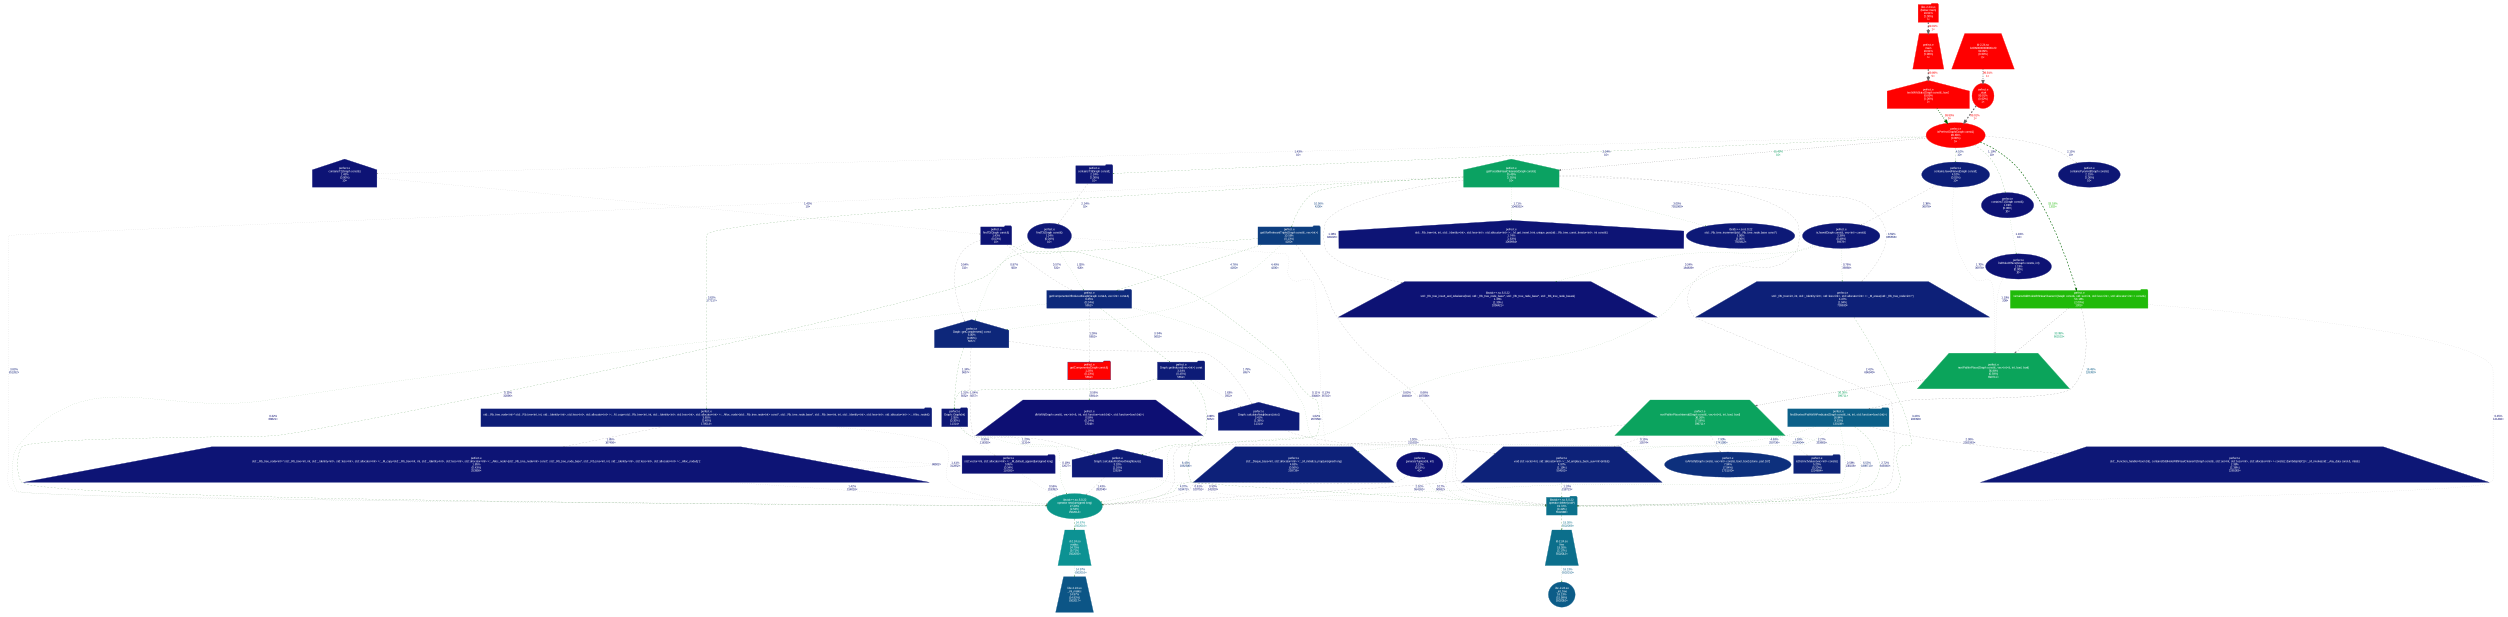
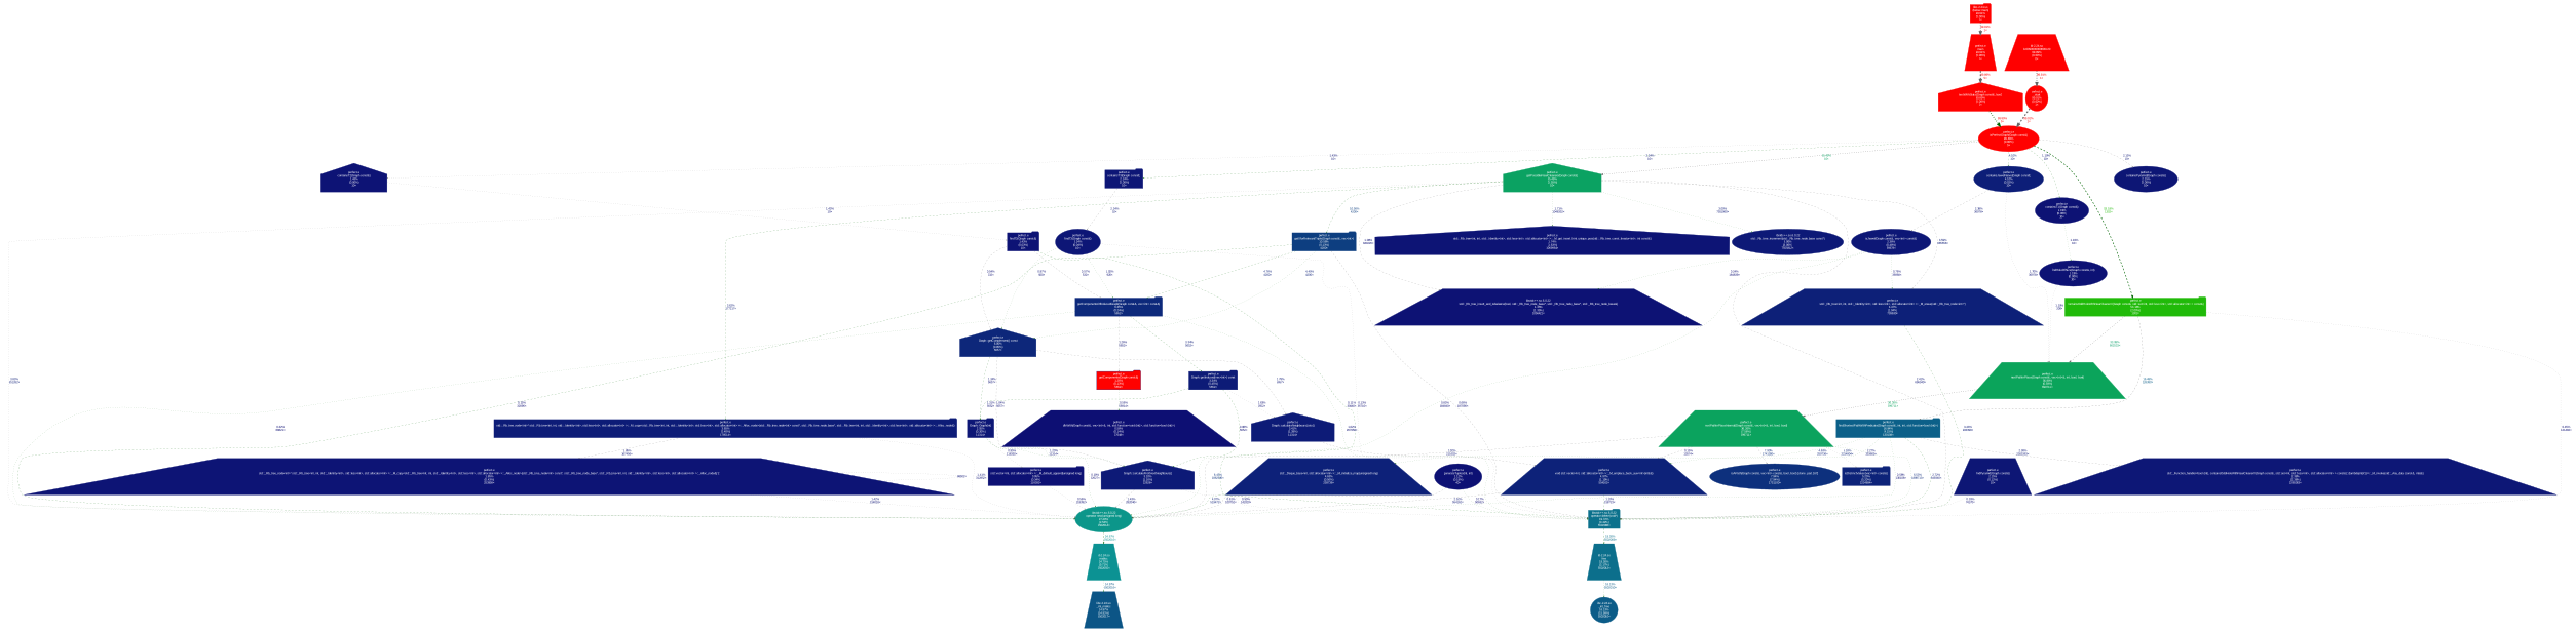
  digraph {
    fontname=Arial
    nodesep=0.125
    ranksep=0.25
    node [color="#ff0100" fontcolor="#ffffff" fontname=Arial fontsize=10.00 shape=trapezium style=filled]
    edge [arrowsize=0.35 color=gray40 fontcolor="#0d1274" fontname=Arial fontsize=10.00 labeldistance=0.50 penwidth=0.50 style=dotted]
    n1 [height=0 label="libc-2.24.so\n(below main)\n99.91%\n(0.00%)\n1×" shape=folder width=0]
    n2 [height=0 label="perfect.e\nmain\n99.91%\n(0.00%)\n1×" width=0]
    n3 [height=0 label="perfect.e\ntestWithStats(Graph const&, bool)\n99.89%\n(0.00%)\n5×" shape=house width=0]
    n4 [height=0 label="perfect.e\nisPerfectGraph(Graph const&)\n99.89%\n(0.00%)\n5×" shape=ellipse width=0]
    n5 [color="#ff0000" height=0 label="ld-2.24.so\n0x0090000000000c20\n99.99%\n(0.00%)\n0×" width=0]
    n6 [height=0 label="perfect.e\n_start\n99.91%\n(0.00%)\n1×" shape=ellipse width=0]
    n7 [color="#0d1776" height=0 label="perfect.e\nGraph::Graph(int)\n2.55%\n(0.20%)\n11314×" shape=folder width=0]
    n8 [color="#0d1a77" height=0 label="perfect.e\nGraph::calculateFirstNextNeighbours()\n3.10%\n(1.16%)\n22628×" shape=house width=0]
    n9 [color="#0c968a" height=0 label="libstdc++.so.6.0.22\noperator new(unsigned long)\n27.20%\n(2.53%)\n5502014×" shape=ellipse width=0]
    n10 [color="#0d1174" height=0 label="perfect.e\nstd::vector<int, std::allocator<int> >::_M_default_append(unsigned long)\n0.95%\n(0.34%)\n118392×" shape=folder width=0]
    n11 [color="#0c718c" height=0 label="libstdc++.so.6.0.22\noperator delete(void*)\n19.72%\n(0.42%)\n5502008×" shape=folder width=0]
    n12 [color="#0c9293" height=0 label="ld-2.24.so\nmalloc\n24.75%\n(9.71%)\n5502055×" width=0]
    n13 [color="#0c6f8c" height=0 label="ld-2.24.so\nfree\n19.30%\n(3.17%)\n5502012×" width=0]
    n14 [color="#0c5586" height=0 label="libc-2.24.so\n_int_malloc\n14.97%\n(14.92%)\n5502017×" width=0]
    n15 [color="#0c5c88" height=0 label="libc-2.24.so\n_int_free\n16.13%\n(15.99%)\n5502010×" shape=ellipse width=0]
    n16 [color="#0d1b77" height=0 label="perfect.e\nGraph::calculateNeighboursLists()\n3.41%\n(1.39%)\n11314×" shape=house width=0]
    n17 [color="#0d2279" height=0 label="perfect.e\nvoid std::vector<int, std::allocator<int> >::_M_emplace_back_aux<int>(int&&)\n4.97%\n(1.19%)\n554162×" width=0]
    n18 [color="#0d277a" height=0 label="perfect.e\nGraph::getComplement() const\n6.00%\n(0.95%)\n5657×" shape=house width=0]
    n19 [color="#0d1b77" height=0 label="perfect.e\nGraph::getInduced(vec<int>) const\n3.34%\n(0.45%)\n5652×" shape=folder width=0]
    n20 [color="#0d1e78" height=0 label="perfect.e\ncontainsJewelNaive(Graph const&)\n4.10%\n(0.02%)\n10×" shape=ellipse width=0]
    n21 [color="#0d1776" height=0 label="perfect.e\nisJewel(Graph const&, vec<int> const&)\n2.38%\n(0.48%)\n36978×" shape=ellipse width=0]
    n22 [color="#0ba45b" height=0 label="perfect.e\nnextPathInPlace(Graph const&, vec<int>&, int, bool, bool)\n36.88%\n(0.59%)\n699711×" width=0]
    n23 [color="#0d2078" height=0 label="perfect.e\nstd::_Rb_tree<int, int, std::_Identity<int>, std::less<int>, std::allocator<int> >::_M_erase(std::_Rb_tree_node<int>*)\n4.47%\n(1.04%)\n739630×" width=0]
    n24 [color="#0d1274" height=0 label="libstdc++.so.6.0.22\nstd::_Rb_tree_insert_and_rebalance(bool, std::_Rb_tree_node_base*, std::_Rb_tree_node_base*, std::_Rb_tree_node_base&)\n1.35%\n(1.35%)\n1056421×" width=0]
    n25 [color="#0ba35e" height=0 label="perfect.e\nnextPathInPlaceInternal(Graph const&, vec<int>&, int, bool, bool)\n36.26%\n(7.58%)\n699711×" width=0]
    n26 [color="#0d307d" height=0 label="perfect.e\nisAPath(Graph const&, vec<int> const&, bool, bool) [clone .part.167]\n7.94%\n(7.94%)\n1751100×" shape=ellipse width=0]
    n27 [color="#0d2379" height=0 label="perfect.e\nisDistinctValues(vec<int> const&)\n5.20%\n(5.20%)\n2224894×" shape=folder width=0]
    n28 [color="#20ba09" height=0 label="perfect.e\ncontainsOddHoleWithNearCleanerX(Graph const&, std::set<int, std::less<int>, std::allocator<int> > const&)\n53.18%\n(2.00%)\n1302×" shape=folder width=0]
    n29 [color="#0c6089" height=0 label="perfect.e\nfindShortestPathWithPredicate(Graph const&, int, int, std::function<bool (int)>)\n16.84%\n(4.15%)\n130108×" shape=folder width=0]
    n30 [color="#0d2179" height=0 label="perfect.e\nstd::_Deque_base<int, std::allocator<int> >::_M_initialize_map(unsigned long)\n4.63%\n(0.56%)\n259736×" width=0]
    n31 [color="#0d1776" height=0 label="perfect.e\nstd::_Function_handler<bool (int), containsOddHoleWithNearCleanerX(Graph const&, std::set<int, std::less<int>, std::allocator<int> > const&)::{lambda(int)#1}>::_M_invoke(std::_Any_data const&, int&&)\n2.38%\n(2.38%)\n2265363×" width=0]
    n32 [color="#0d1675" height=0 label="perfect.e\ncontainsPyramid(Graph const&)\n2.15%\n(0.00%)\n10×" shape=ellipse width=0]
+   n33 [color="#0d1675" height=0 label="perfect.e\nfindPyramid(Graph const&)\n2.15%\n(0.12%)\n10×" width=0]
    n34 [color="#0d1174" height=0 label="perfect.e\ngenerateTuples(int, int)\n1.12%\n(0.19%)\n40×" shape=ellipse width=0]
    n35 [color="#0d1274" height=0 label="perfect.e\ncontainsT1(Graph const&)\n1.19%\n(0.00%)\n10×" shape=ellipse width=0]
    n36 [color="#0d1274" height=0 label="perfect.e\nfindHoleOfSize(Graph const&, int)\n1.19%\n(0.00%)\n10×" shape=ellipse width=0]
    n37 [color="#0d1375" height=0 label="perfect.e\ncontainsT2(Graph const&)\n1.43%\n(0.00%)\n10×" shape=house width=0]
    n38 [color="#0d1375" height=0 label="perfect.e\nfindT2(Graph const&)\n1.43%\n(0.03%)\n10×" shape=folder width=0]
    n39 [color="#0d297b" height=0 label="perfect.e\ngetComponentsOfInducedGraph(Graph const&, vec<int> const&)\n6.35%\n(0.24%)\n5652×" shape=folder width=0]
    n40 [color="#0d1274" fillcolor="#ff0100" height=0 label="perfect.e\ngetComponents(Graph const&)\n1.26%\n(0.13%)\n5652×" shape=folder width=0]
    n41 [color="#0d1676" height=0 label="perfect.e\ncontainsT3(Graph const&)\n2.24%\n(0.00%)\n10×" shape=folder width=0]
    n42 [color="#0d1676" height=0 label="perfect.e\nfindT3(Graph const&)\n2.24%\n(0.04%)\n10×" shape=ellipse width=0]
    n43 [color="#0d0f73" height=0 label="perfect.e\ndfsWith(Graph const&, vec<int>&, int, std::function<void (int)>, std::function<bool (int)>)\n0.58%\n(0.14%)\n57648×" width=0]
    n44 [color="#0ba262" height=0 label="perfect.e\ngetPossibleNearCleaners(Graph const&)\n35.49%\n(5.55%)\n10×" shape=house width=0]
    n45 [color="#0d3e80" height=0 label="perfect.e\ngetXforRelevantTriple(Graph const&, vec<int>)\n10.56%\n(0.13%)\n4200×" shape=folder width=0]
    n46 [color="#0d1475" height=0 label="perfect.e\nstd::_Rb_tree<int, int, std::_Identity<int>, std::less<int>, std::allocator<int> >::_M_get_insert_hint_unique_pos(std::_Rb_tree_const_iterator<int>, int const&)\n1.74%\n(1.63%)\n1069964×" shape=house width=0]
    n47 [color="#0d1977" height=0 label="libstdc++.so.6.0.22\nstd::_Rb_tree_increment(std::_Rb_tree_node_base const*)\n3.00%\n(3.00%)\n7555812×" shape=ellipse width=0]
    n48 [color="#0d1c77" height=0 label="perfect.e\nstd::_Rb_tree_node<int>* std::_Rb_tree<int, int, std::_Identity<int>, std::less<int>, std::allocator<int> >::_M_copy<std::_Rb_tree<int, int, std::_Identity<int>, std::less<int>, std::allocator<int> >::_Alloc_node>(std::_Rb_tree_node<int> const*, std::_Rb_tree_node_base*, std::_Rb_tree<int, int, std::_Identity<int>, std::less<int>, std::allocator<int> >::_Alloc_node&)\n3.65%\n(0.40%)\n178514×" shape=folder width=0]
    n49 [color="#0d1475" height=0 label="perfect.e\nstd::_Rb_tree_node<int>* std::_Rb_tree<int, int, std::_Identity<int>, std::less<int>, std::allocator<int> >::_M_copy<std::_Rb_tree<int, int, std::_Identity<int>, std::less<int>, std::allocator<int> >::_Alloc_node>(std::_Rb_tree_node<int> const*, std::_Rb_tree_node_base*, std::_Rb_tree<int, int, std::_Identity<int>, std::less<int>, std::allocator<int> >::_Alloc_node&)'2\n1.85%\n(0.43%)\n253958×" width=0]
-   n1 -> n2 [arrowsize=1.00 fontcolor="#ff0100" label="99.91%\n1×" labeldistance=4.00 penwidth=4.00 style=dashed]
+   n1 -> n2 [arrowsize=1.00 fontcolor="#ff0100" label="99.91%\n1×" labeldistance=4.00 penwidth=4.00]
    n2 -> n3 [arrowsize=1.00 fontcolor="#ff0100" label="99.89%\n5×" labeldistance=4.00 penwidth=4.00 style=dashed]
    n3 -> n4 [arrowsize=1.00 color=darkgreen fontcolor="#ff0100" label="99.89%\n5×" labeldistance=4.00 penwidth=4.00]
    n4 -> n20 [color=darkgreen fontcolor="#0d1e78" label="4.10%\n10×" style=dashed]
    n4 -> n28 [arrowsize=0.73 color=darkgreen fontcolor="#20ba09" label="53.18%\n1302×" labeldistance=2.13 penwidth=2.13 style=dashed]
    n4 -> n32 [fontcolor="#0d1675" label="2.15%\n10×" style=dashed]
    n4 -> n35 [color=darkgreen label="1.19%\n10×" style=dashed]
    n4 -> n37 [fontcolor="#0d1375" label="1.43%\n10×"]
    n4 -> n41 [color=darkgreen fontcolor="#0d1676" label="2.24%\n10×" style=dashed]
    n4 -> n44 [arrowsize=0.60 fontcolor="#0ba262" label="35.49%\n10×" labeldistance=1.42 penwidth=1.42]
    n5 -> n6 [arrowsize=1.00 fontcolor="#ff0100" label="99.91%\n1×" labeldistance=4.00 penwidth=4.00]
    n6 -> n4 [arrowsize=1.00 fontcolor="#ff0100" label="99.91%\n1×" labeldistance=4.00 penwidth=4.00 style=dashed]
    n7 -> n8 [color=darkgreen label="1.20%\n11314×"]
    n7 -> n9 [color=darkgreen fontcolor="#0d0e73" label="0.19%\n22627×"]
    n7 -> n10 [fontcolor="#0d1174" label="0.95%\n118392×"]
    n8 -> n9 [fontcolor="#0d1375" label="1.43%\n282040×" style=dashed]
    n8 -> n11 [fontcolor="#0d0f73" label="0.50%\n141020×"]
    n9 -> n12 [arrowsize=0.50 color=darkgreen fontcolor="#0c9193" label="24.67%\n5502016×" labeldistance=0.99 penwidth=0.99 style=dashed]
    n10 -> n9 [fontcolor="#0d0f73" label="0.56%\n118392×"]
    n11 -> n13 [arrowsize=0.44 color=darkgreen fontcolor="#0c6f8c" label="19.30%\n5502009×" labeldistance=0.77 penwidth=0.77 style=dashed]
    n12 -> n14 [arrowsize=0.39 color=darkgreen fontcolor="#0c5586" label="14.97%\n5502016×" labeldistance=0.60 penwidth=0.60]
    n13 -> n15 [arrowsize=0.40 color=darkgreen fontcolor="#0c5c88" label="16.13%\n5502010×" labeldistance=0.65 penwidth=0.65]
    n16 -> n17 [fontcolor="#0d1575" label="2.02%\n211602×" style=dashed]
    n17 -> n9 [fontcolor="#0d1776" label="2.52%\n554162×" style=dashed]
    n17 -> n11 [color=darkgreen fontcolor="#0d1174" label="1.10%\n318723×" style=dashed]
    n18 -> n7 [color=darkgreen label="1.24%\n5657×" style=dashed]
    n18 -> n8 [fontcolor="#0d1174" label="1.04%\n5657×" style=dashed]
    n18 -> n16 [fontcolor="#0d1876" label="2.78%\n5657×" style=dashed]
    n19 -> n7 [color=darkgreen label="1.31%\n5652×" style=dashed]
    n19 -> n8 [color=darkgreen fontcolor="#0d1074" label="0.86%\n5652×" style=dashed]
    n19 -> n16 [fontcolor="#0d0f74" label="0.63%\n5652×"]
    n20 -> n21 [fontcolor="#0d1776" label="2.38%\n36978×" style=dashed]
    n20 -> n22 [fontcolor="#0d1475" label="1.70%\n36978×"]
    n21 -> n9 [color=darkgreen fontcolor="#0d1074" label="0.83%\n184840×"]
    n21 -> n23 [color=darkgreen fontcolor="#0d1074" label="0.76%\n36968×"]
    n21 -> n24 [color=darkgreen fontcolor="#0d0e73" label="0.24%\n184839×"]
    n22 -> n25 [arrowsize=0.60 fontcolor="#0ba35e" label="36.26%\n699711×" labeldistance=1.45 penwidth=1.45]
    n23 -> n11 [color=darkgreen fontcolor="#0d1b77" label="3.43%\n993398×" style=dashed]
    n25 -> n9 [fontcolor="#0d337e" label="8.45%\n1882936×" style=dashed]
    n25 -> n11 [color=darkgreen fontcolor="#0d2a7b" label="6.53%\n1889713×"]
    n25 -> n17 [fontcolor="#0d0d73" label="0.15%\n13574×" style=dashed]
    n25 -> n26 [fontcolor="#0d307d" label="7.90%\n1741300×" style=dashed]
    n25 -> n27 [fontcolor="#0d2379" label="5.18%\n2214904×"]
    n28 -> n11 [fontcolor="#0d0f73" label="0.45%\n121482×"]
    n28 -> n22 [arrowsize=0.58 fontcolor="#0ba06a" label="33.99%\n662533×" labeldistance=1.36 penwidth=1.36]
    n28 -> n29 [arrowsize=0.41 fontcolor="#0c5e88" label="16.49%\n126380×" labeldistance=0.66 penwidth=0.66 style=dashed]
    n29 -> n9 [color=darkgreen fontcolor="#0d0f73" label="0.58%\n130108×"]
    n29 -> n11 [color=darkgreen fontcolor="#0d1876" label="2.72%\n649340×" style=dashed]
    n29 -> n17 [color=darkgreen fontcolor="#0d1676" label="2.27%\n253605×"]
    n29 -> n30 [color=darkgreen fontcolor="#0d2179" label="4.63%\n259736×"]
    n29 -> n31 [fontcolor="#0d1776" label="2.38%\n2265363×" style=dashed]
    n30 -> n9 [color=darkgreen fontcolor="#0d1e78" label="4.07%\n519472×" style=dashed]
+   n33 -> n11 [fontcolor="#0d0e73" label="0.33%\n74170×"]
    n34 -> n9 [fontcolor="#0d0f74" label="0.61%\n100752×" style=dashed]
    n34 -> n11 [color=darkgreen fontcolor="#0d0d73" label="0.17%\n50632×"]
    n35 -> n36 [color=darkgreen label="1.19%\n10×"]
    n36 -> n22 [label="1.19%\n200×"]
    n37 -> n38 [fontcolor="#0d1375" label="1.43%\n10×"]
    n38 -> n11 [color=darkgreen fontcolor="#0d0d73" label="0.11%\n30440×" style=dashed]
    n38 -> n18 [fontcolor="#0d0f73" label="0.54%\n532×" style=dashed]
    n38 -> n39 [fontcolor="#0d0f73" label="0.57%\n532×" style=dashed]
    n39 -> n9 [color=darkgreen fontcolor="#0d0e73" label="0.32%\n68821×"]
    n39 -> n11 [color=darkgreen fontcolor="#0d1174" label="1.02%\n267958×"]
    n39 -> n19 [color=darkgreen fontcolor="#0d1b77" label="3.34%\n5652×" style=dashed]
    n39 -> n40 [label="1.26%\n5652×" style=dashed]
    n40 -> n43 [color=darkgreen fontcolor="#0d0f73" label="0.56%\n56914×"]
    n41 -> n42 [fontcolor="#0d1676" label="2.24%\n10×" style=dashed]
    n42 -> n11 [fontcolor="#0d0d73" label="0.13%\n36710×"]
    n42 -> n18 [color=darkgreen fontcolor="#0d1174" label="0.97%\n920×"]
    n42 -> n39 [color=darkgreen fontcolor="#0d1174" label="1.02%\n920×"]
    n44 -> n9 [fontcolor="#0d1d78" label="3.83%\n851262×"]
    n44 -> n11 [fontcolor="#0d1776" label="2.41%\n696340×" style=dashed]
    n44 -> n23 [fontcolor="#0d1c77" label="3.59%\n685658×" style=dashed]
    n44 -> n24 [fontcolor="#0d1174" label="1.08%\n841026×" style=dashed]
    n44 -> n45 [color=darkgreen fontcolor="#0d3e80" label="10.56%\n4200×" style=dashed]
    n44 -> n46 [color=darkgreen fontcolor="#0d1475" label="1.71%\n1048352×"]
    n44 -> n47 [color=darkgreen fontcolor="#0d1977" label="3.00%\n7551060×"]
    n44 -> n48 [color=darkgreen fontcolor="#0d1c77" label="3.62%\n177217×" style=dashed]
    n45 -> n9 [color=darkgreen fontcolor="#0d0d73" label="0.15%\n32096×" style=dashed]
    n45 -> n11 [fontcolor="#0d0f74" label="0.66%\n187090×" style=dashed]
    n45 -> n18 [color=darkgreen fontcolor="#0d2078" label="4.49%\n4200×"]
    n45 -> n39 [color=darkgreen fontcolor="#0d2179" label="4.76%\n4200×" style=dashed]
    n48 -> n9 [fontcolor="#0d1375" label="1.41%\n312852×"]
    n48 -> n49 [fontcolor="#0d1475" label="1.85%\n167456×" style=dashed]
    n49 -> n9 [fontcolor="#0d1375" label="1.42%\n314018×"]
    n49 -> n49 [fontcolor="#0d1475" label="86502×"]
  }
